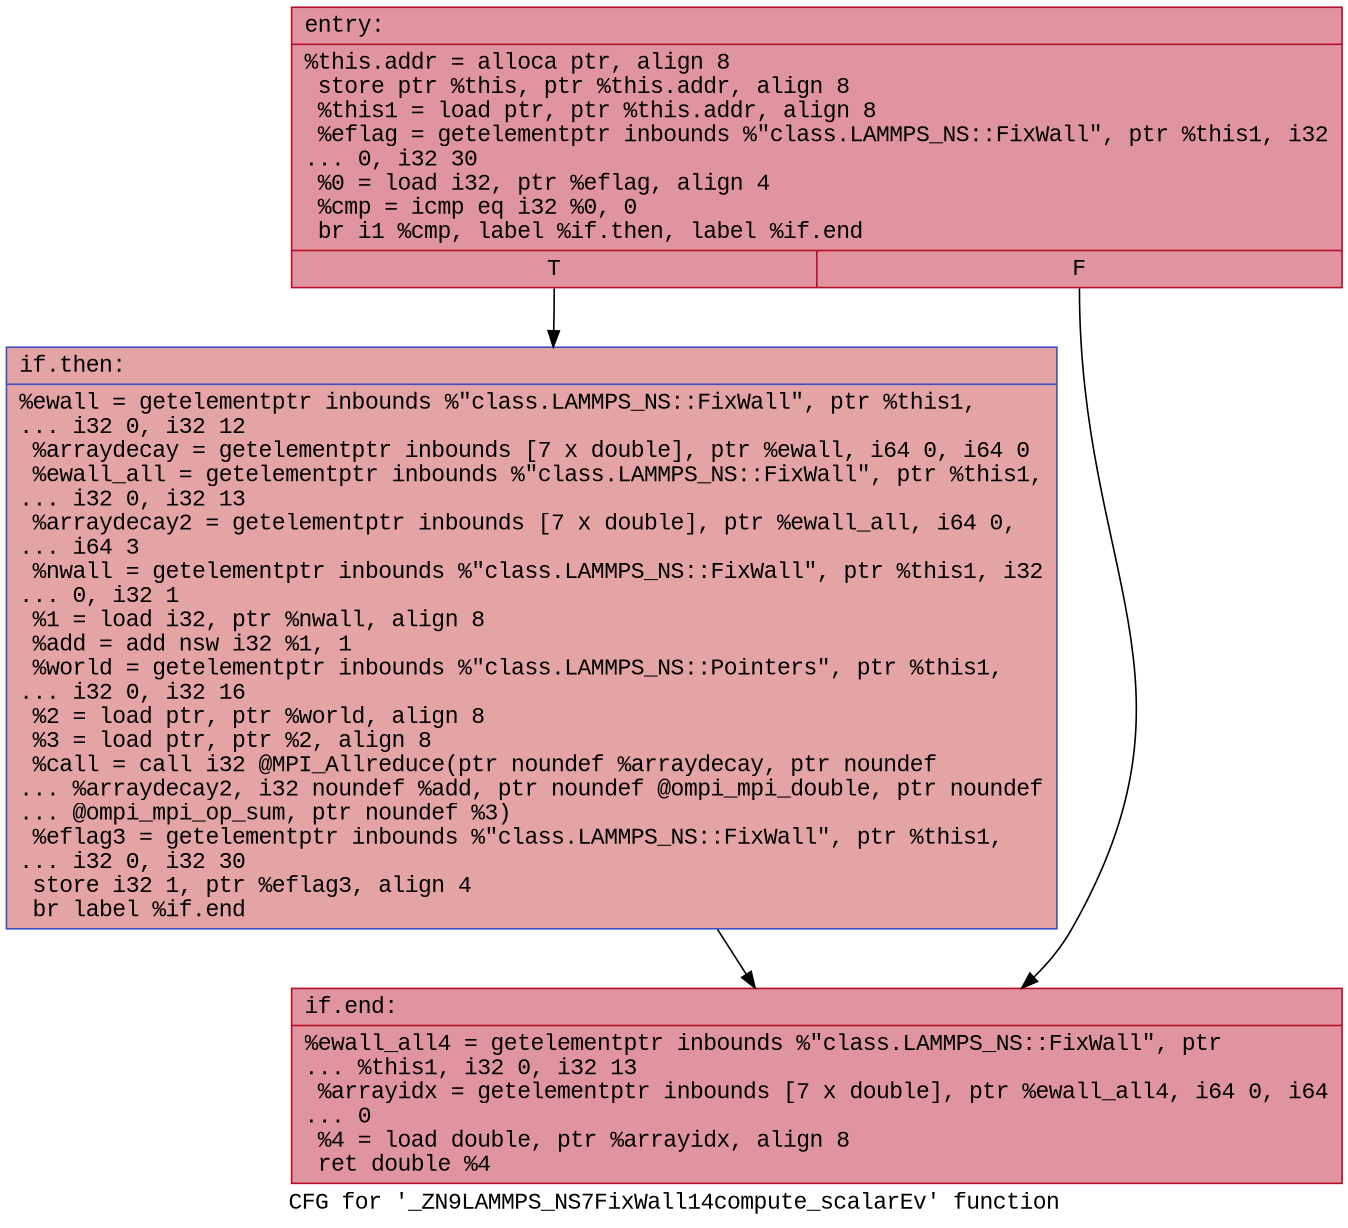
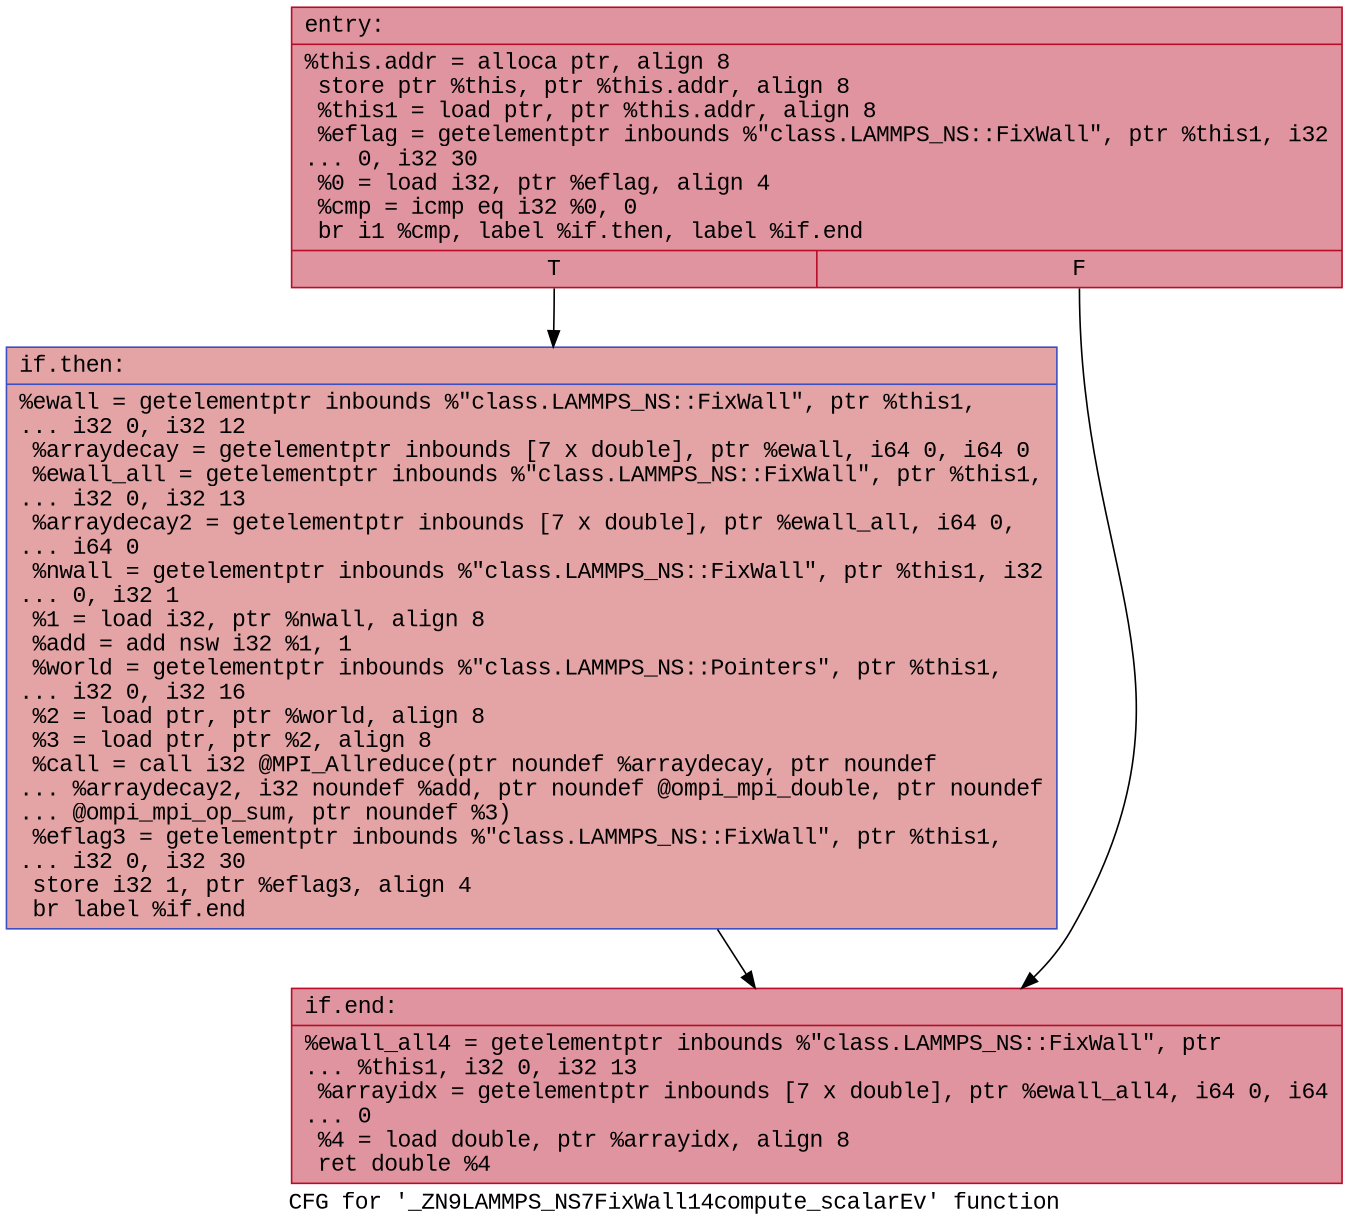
  digraph {
    label="CFG for '_ZN9LAMMPS_NS7FixWall14compute_scalarEv' function"
    fontname="Liberation Mono"
    node [color="#b70d28ff" fillcolor="#b70d2870" fontname="Liberation Mono" shape=record style=filled]
    edge [fontname="Liberation Mono"]
    n1 [label="{entry:\l|  %this.addr = alloca ptr, align 8\l  store ptr %this, ptr %this.addr, align 8\l  %this1 = load ptr, ptr %this.addr, align 8\l  %eflag = getelementptr inbounds %\"class.LAMMPS_NS::FixWall\", ptr %this1, i32\l... 0, i32 30\l  %0 = load i32, ptr %eflag, align 4\l  %cmp = icmp eq i32 %0, 0\l  br i1 %cmp, label %if.then, label %if.end\l|{<s0>T|<s1>F}}"]
-   n2 [color="#3d50c3ff" fillcolor="#c32e3170" label="{if.then:\l|  %ewall = getelementptr inbounds %\"class.LAMMPS_NS::FixWall\", ptr %this1,\l... i32 0, i32 12\l  %arraydecay = getelementptr inbounds [7 x double], ptr %ewall, i64 0, i64 0\l  %ewall_all = getelementptr inbounds %\"class.LAMMPS_NS::FixWall\", ptr %this1,\l... i32 0, i32 13\l  %arraydecay2 = getelementptr inbounds [7 x double], ptr %ewall_all, i64 0,\l... i64 3\l  %nwall = getelementptr inbounds %\"class.LAMMPS_NS::FixWall\", ptr %this1, i32\l... 0, i32 1\l  %1 = load i32, ptr %nwall, align 8\l  %add = add nsw i32 %1, 1\l  %world = getelementptr inbounds %\"class.LAMMPS_NS::Pointers\", ptr %this1,\l... i32 0, i32 16\l  %2 = load ptr, ptr %world, align 8\l  %3 = load ptr, ptr %2, align 8\l  %call = call i32 @MPI_Allreduce(ptr noundef %arraydecay, ptr noundef\l... %arraydecay2, i32 noundef %add, ptr noundef @ompi_mpi_double, ptr noundef\l... @ompi_mpi_op_sum, ptr noundef %3)\l  %eflag3 = getelementptr inbounds %\"class.LAMMPS_NS::FixWall\", ptr %this1,\l... i32 0, i32 30\l  store i32 1, ptr %eflag3, align 4\l  br label %if.end\l}"]
+   n2 [color="#3d50c3ff" fillcolor="#c32e3170" label="{if.then:\l|  %ewall = getelementptr inbounds %\"class.LAMMPS_NS::FixWall\", ptr %this1,\l... i32 0, i32 12\l  %arraydecay = getelementptr inbounds [7 x double], ptr %ewall, i64 0, i64 0\l  %ewall_all = getelementptr inbounds %\"class.LAMMPS_NS::FixWall\", ptr %this1,\l... i32 0, i32 13\l  %arraydecay2 = getelementptr inbounds [7 x double], ptr %ewall_all, i64 0,\l... i64 0\l  %nwall = getelementptr inbounds %\"class.LAMMPS_NS::FixWall\", ptr %this1, i32\l... 0, i32 1\l  %1 = load i32, ptr %nwall, align 8\l  %add = add nsw i32 %1, 1\l  %world = getelementptr inbounds %\"class.LAMMPS_NS::Pointers\", ptr %this1,\l... i32 0, i32 16\l  %2 = load ptr, ptr %world, align 8\l  %3 = load ptr, ptr %2, align 8\l  %call = call i32 @MPI_Allreduce(ptr noundef %arraydecay, ptr noundef\l... %arraydecay2, i32 noundef %add, ptr noundef @ompi_mpi_double, ptr noundef\l... @ompi_mpi_op_sum, ptr noundef %3)\l  %eflag3 = getelementptr inbounds %\"class.LAMMPS_NS::FixWall\", ptr %this1,\l... i32 0, i32 30\l  store i32 1, ptr %eflag3, align 4\l  br label %if.end\l}"]
    n3 [label="{if.end:\l|  %ewall_all4 = getelementptr inbounds %\"class.LAMMPS_NS::FixWall\", ptr\l... %this1, i32 0, i32 13\l  %arrayidx = getelementptr inbounds [7 x double], ptr %ewall_all4, i64 0, i64\l... 0\l  %4 = load double, ptr %arrayidx, align 8\l  ret double %4\l}"]
    n1 -> n2 [tailport=s0]
    n1 -> n3 [tailport=s1]
    n2 -> n3
  }
